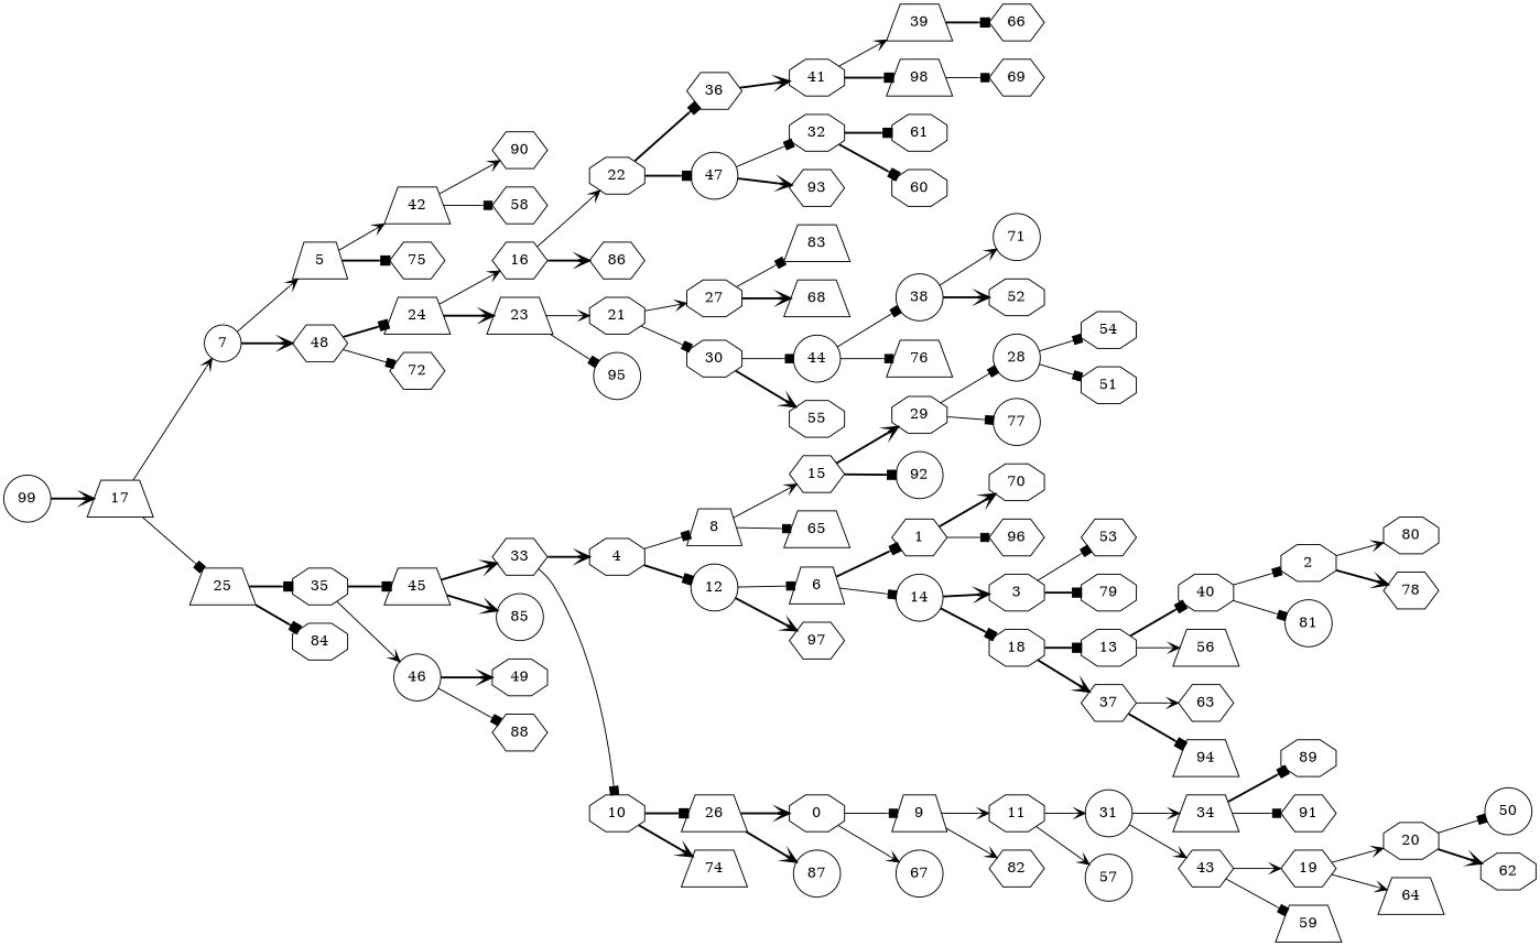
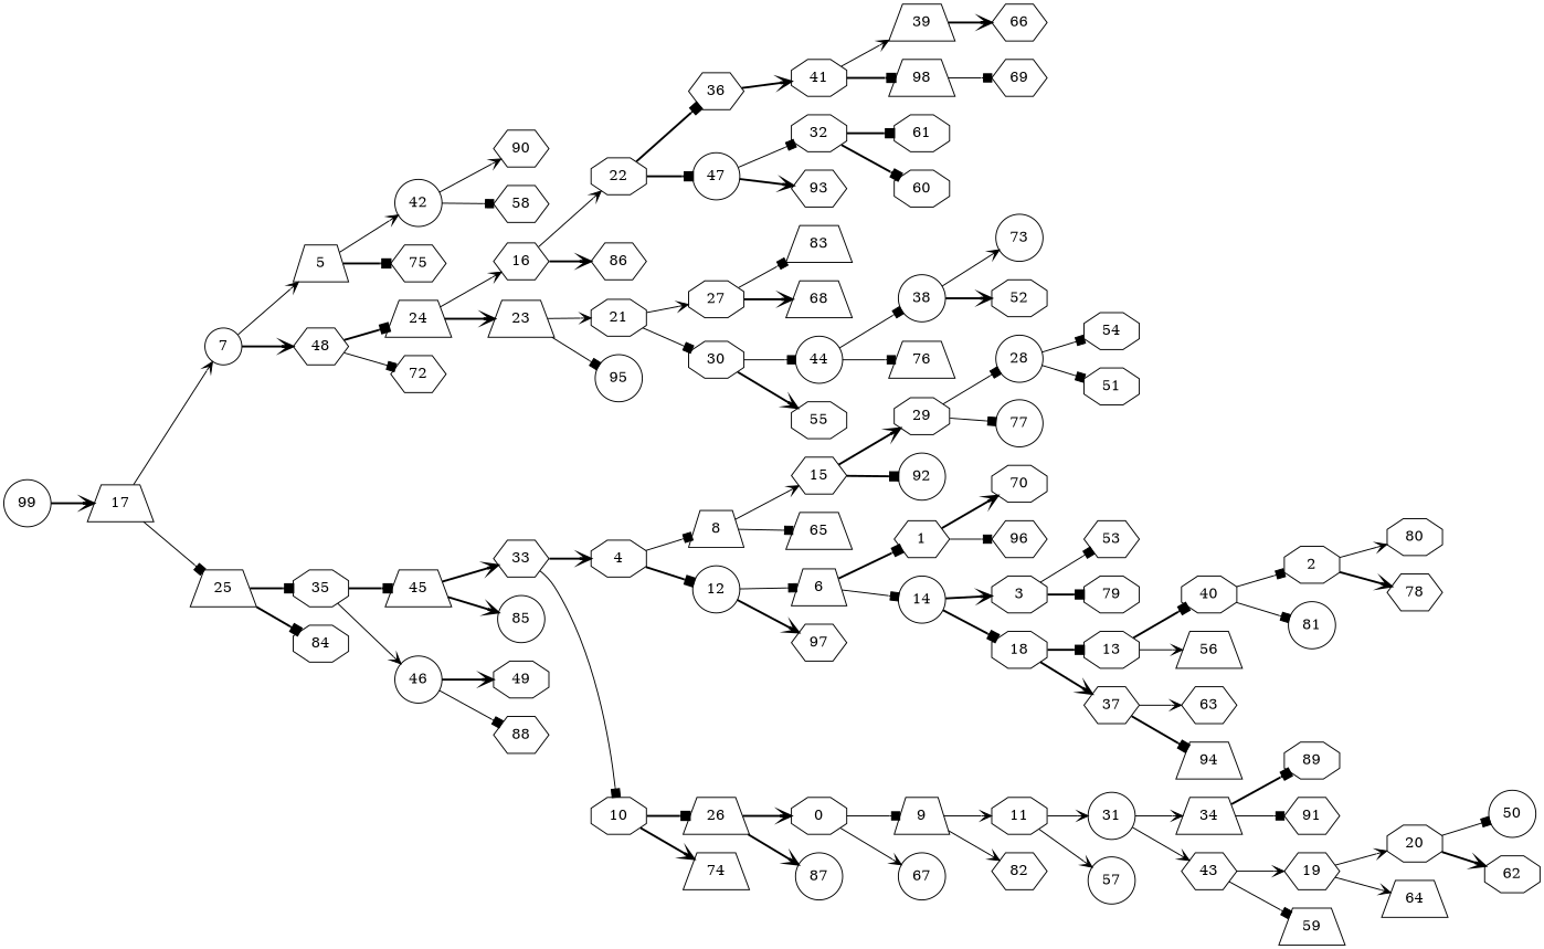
  digraph {
    rankdir=LR
    node [shape=octagon]
    edge [arrowhead=box style=solid]
    n1 [label=0]
    n2 [label=9 shape=trapezium]
    n3 [label=67 shape=circle]
    n4 [label=11]
    n5 [label=82 shape=hexagon]
    n6 [label=1 shape=hexagon]
    n7 [label=70]
    n8 [label=96 shape=hexagon]
    n9 [label=2]
    n10 [label=80]
    n11 [label=78 shape=hexagon]
    n12 [label=3]
    n13 [label=53 shape=hexagon]
    n14 [label=79]
    n15 [label=4]
    n16 [label=8 shape=trapezium]
    n17 [label=12 shape=circle]
    n18 [label=15 shape=hexagon]
    n19 [label=65 shape=trapezium]
    n20 [label=6 shape=trapezium]
    n21 [label=97 shape=hexagon]
    n22 [label=5 shape=trapezium]
-   n23 [label=42 shape=trapezium]
+   n23 [label=42 shape=circle]
    n24 [label=75 shape=hexagon]
    n25 [label=90 shape=hexagon]
    n26 [label=58 shape=hexagon]
    n27 [label=14 shape=circle]
    n28 [label=18]
    n29 [label=7 shape=circle]
    n30 [label=48 shape=hexagon]
    n31 [label=24 shape=trapezium]
    n32 [label=72 shape=hexagon]
    n33 [label=29]
    n34 [label=92 shape=circle]
    n35 [label=31 shape=circle]
    n36 [label=57 shape=circle]
    n37 [label=10]
    n38 [label=26 shape=trapezium]
    n39 [label=74 shape=trapezium]
    n40 [label=87 shape=circle]
    n41 [label=34 shape=trapezium]
    n42 [label=43 shape=hexagon]
    n43 [label=13]
    n44 [label=40]
    n45 [label=56 shape=trapezium]
    n46 [label=81 shape=circle]
    n47 [label=37 shape=hexagon]
    n48 [label=28 shape=circle]
    n49 [label=77 shape=circle]
    n50 [label=16 shape=hexagon]
    n51 [label=22]
    n52 [label=86 shape=hexagon]
    n53 [label=36 shape=hexagon]
    n54 [label=47 shape=circle]
    n55 [label=17 shape=trapezium]
    n56 [label=25 shape=trapezium]
    n57 [label=35]
    n58 [label=84]
    n59 [label=63 shape=hexagon]
    n60 [label=94 shape=trapezium]
    n61 [label=19 shape=hexagon]
    n62 [label=20]
    n63 [label=64 shape=trapezium]
    n64 [label=50 shape=circle]
    n65 [label=62]
    n66 [label=21]
    n67 [label=27]
    n68 [label=30]
    n69 [label=83 shape=trapezium]
    n70 [label=68 shape=trapezium]
    n71 [label=44 shape=circle]
    n72 [label=55]
    n73 [label=41]
    n74 [label=32]
    n75 [label=93 shape=hexagon]
    n76 [label=23 shape=trapezium]
    n77 [label=95 shape=circle]
    n78 [label=45 shape=trapezium]
    n79 [label=46 shape=circle]
    n80 [label=54]
    n81 [label=51]
    n82 [label=38 shape=circle]
    n83 [label=76 shape=trapezium]
    n84 [label=89]
    n85 [label=91 shape=hexagon]
    n86 [label=59 shape=trapezium]
    n87 [label=61]
    n88 [label=60]
    n89 [label=33 shape=hexagon]
    n90 [label=85 shape=circle]
    n91 [label=49]
    n92 [label=88 shape=hexagon]
    n93 [label=39 shape=trapezium]
    n94 [label=98 shape=trapezium]
-   n95 [label=71 shape=circle]
+   n95 [label=73 shape=circle]
    n96 [label=52]
    n97 [label=66 shape=hexagon]
    n98 [label=69 shape=hexagon]
    n99 [label=99 shape=circle]
    n1 -> n2
    n1 -> n3 [arrowhead=vee]
    n2 -> n4 [arrowhead=vee]
    n2 -> n5 [arrowhead=vee]
    n4 -> n35 [arrowhead=vee]
    n4 -> n36 [arrowhead=vee]
    n6 -> n7 [arrowhead=vee style=bold]
    n6 -> n8
    n9 -> n10 [arrowhead=vee]
    n9 -> n11 [arrowhead=vee style=bold]
    n12 -> n13
    n12 -> n14 [style=bold]
    n15 -> n16
    n15 -> n17 [style=bold]
    n16 -> n18 [arrowhead=vee]
    n16 -> n19
    n17 -> n20
    n17 -> n21 [arrowhead=vee style=bold]
    n18 -> n33 [arrowhead=vee style=bold]
    n18 -> n34 [style=bold]
    n20 -> n6 [style=bold]
    n20 -> n27
    n22 -> n23 [arrowhead=vee]
    n22 -> n24 [style=bold]
    n23 -> n25 [arrowhead=vee]
    n23 -> n26
    n27 -> n12 [arrowhead=vee style=bold]
    n27 -> n28 [style=bold]
    n28 -> n43 [style=bold]
    n28 -> n47 [arrowhead=vee style=bold]
    n29 -> n22 [arrowhead=vee]
    n29 -> n30 [arrowhead=vee style=bold]
    n30 -> n31 [style=bold]
    n30 -> n32
    n31 -> n50 [arrowhead=vee]
    n31 -> n76 [arrowhead=vee style=bold]
    n33 -> n48
    n33 -> n49
    n35 -> n41 [arrowhead=vee]
    n35 -> n42 [arrowhead=vee]
    n37 -> n38 [style=bold]
    n37 -> n39 [arrowhead=vee style=bold]
    n38 -> n1 [arrowhead=vee style=bold]
    n38 -> n40 [arrowhead=vee style=bold]
    n41 -> n84 [style=bold]
    n41 -> n85
    n42 -> n61 [arrowhead=vee]
    n42 -> n86
    n43 -> n44 [style=bold]
    n43 -> n45 [arrowhead=vee]
    n44 -> n9
    n44 -> n46
    n47 -> n59 [arrowhead=vee]
    n47 -> n60 [style=bold]
    n48 -> n80
    n48 -> n81
    n50 -> n51 [arrowhead=vee]
    n50 -> n52 [arrowhead=vee style=bold]
    n51 -> n53 [style=bold]
    n51 -> n54 [style=bold]
    n53 -> n73 [arrowhead=vee style=bold]
    n54 -> n74
    n54 -> n75 [arrowhead=vee style=bold]
    n55 -> n29 [arrowhead=vee]
    n55 -> n56
    n56 -> n57 [style=bold]
    n56 -> n58 [style=bold]
    n57 -> n78 [style=bold]
    n57 -> n79 [arrowhead=vee]
    n61 -> n62 [arrowhead=vee]
    n61 -> n63 [arrowhead=vee]
    n62 -> n64
    n62 -> n65 [arrowhead=vee style=bold]
    n66 -> n67 [arrowhead=vee]
    n66 -> n68
    n67 -> n69
    n67 -> n70 [arrowhead=vee style=bold]
    n68 -> n71
    n68 -> n72 [arrowhead=vee style=bold]
    n71 -> n82
    n71 -> n83
    n73 -> n93 [arrowhead=vee]
    n73 -> n94 [style=bold]
    n74 -> n87 [style=bold]
    n74 -> n88 [style=bold]
    n76 -> n66 [arrowhead=vee]
    n76 -> n77
    n78 -> n89 [arrowhead=vee style=bold]
    n78 -> n90 [arrowhead=vee style=bold]
    n79 -> n91 [arrowhead=vee style=bold]
    n79 -> n92
    n82 -> n95 [arrowhead=vee]
    n82 -> n96 [arrowhead=vee style=bold]
    n89 -> n15 [arrowhead=vee style=bold]
    n89 -> n37
-   n93 -> n97 [style=bold]
+   n93 -> n97 [arrowhead=vee style=bold]
    n94 -> n98
    n99 -> n55 [arrowhead=vee style=bold]
  }
